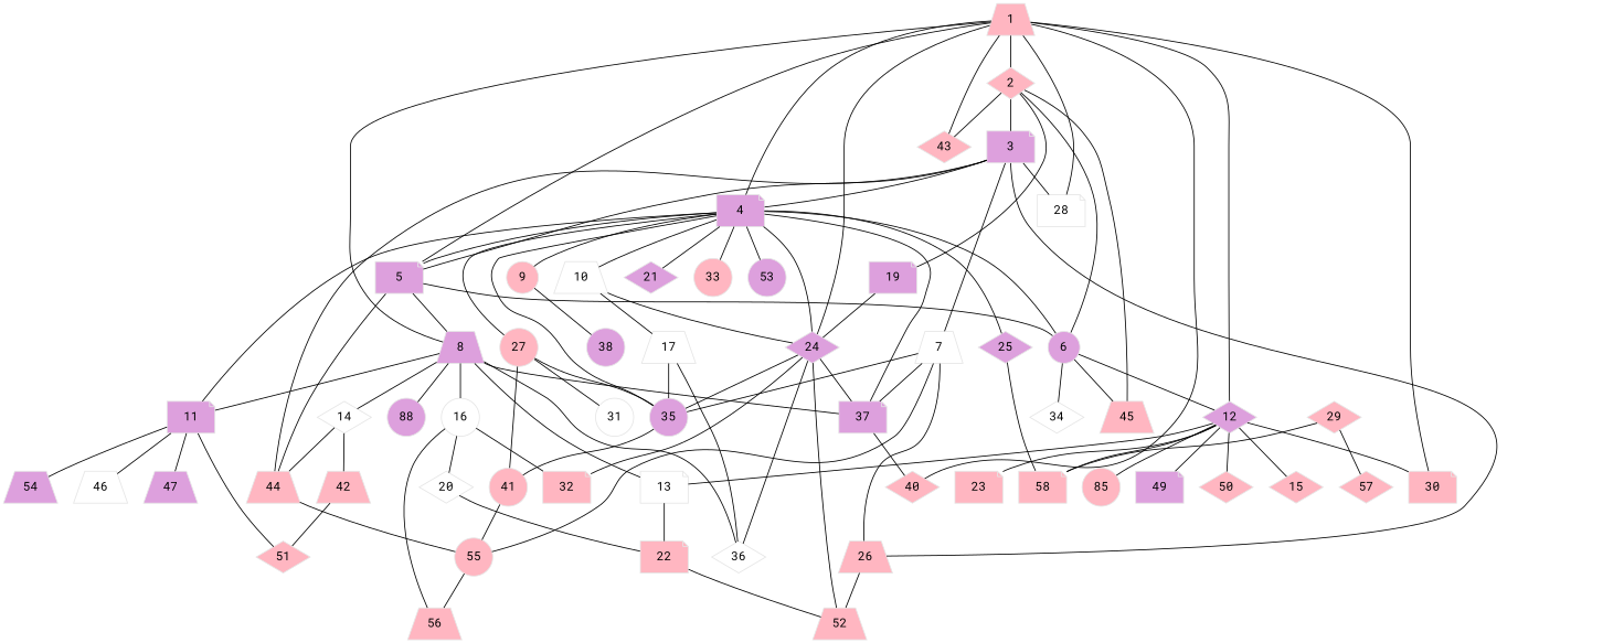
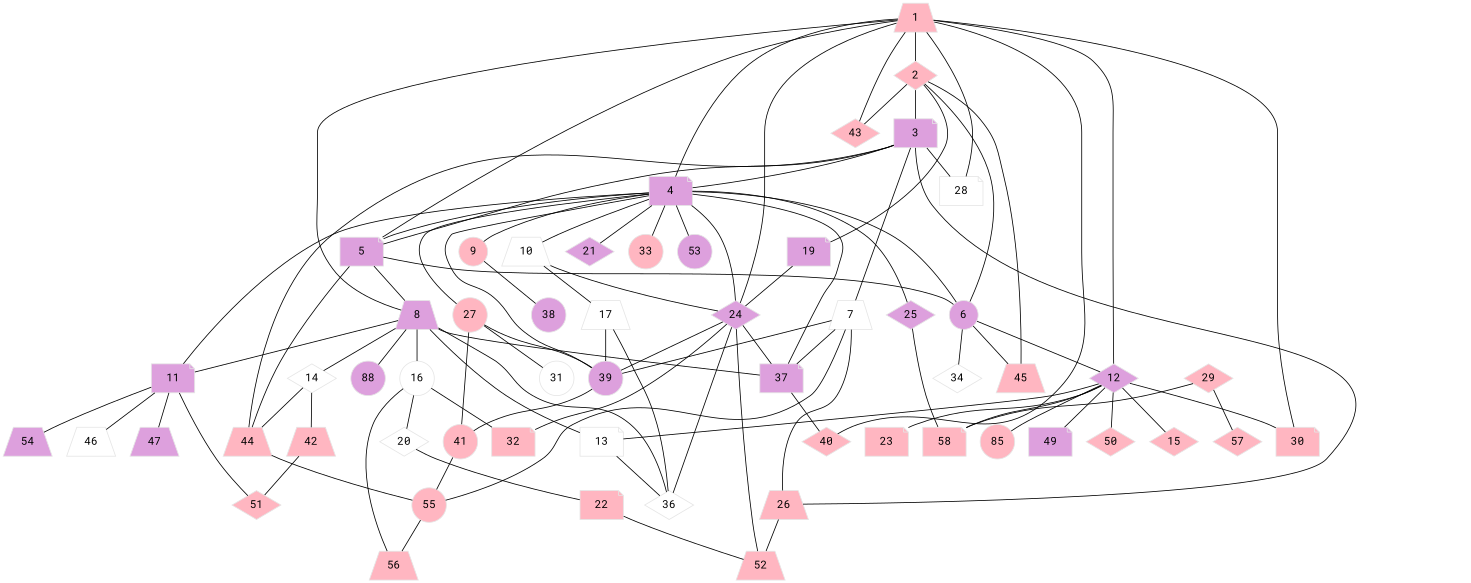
  graph {
    fontname="Roboto Mono"
    node [color=gray90 fillcolor=lightpink fontname="Roboto Mono" shape=diamond style=filled]
    edge [fontname="Roboto Mono" weight=1.0]
    1 [shape=trapezium]
    2
    4 [fillcolor=plum shape=note]
    5 [fillcolor=plum shape=note]
    8 [fillcolor=plum shape=trapezium]
    12 [fillcolor=plum]
    24 [fillcolor=plum]
    28 [fillcolor=white shape=note]
    30 [shape=note]
    40
    43
    3 [fillcolor=plum shape=note]
    6 [fillcolor=plum shape=circle]
    19 [fillcolor=plum shape=note]
    45 [shape=trapezium]
    9 [shape=circle]
    10 [fillcolor=white shape=trapezium]
    11 [fillcolor=plum shape=note]
    21 [fillcolor=plum]
    25 [fillcolor=plum]
    27 [shape=circle]
    33 [shape=circle]
    37 [fillcolor=plum shape=note]
-   39 [fillcolor=plum shape=circle label=35]
+   39 [fillcolor=plum shape=circle]
    53 [fillcolor=plum shape=circle]
    44 [shape=trapezium]
    13 [fillcolor=white shape=note]
    14 [fillcolor=white]
    16 [fillcolor=white shape=circle]
    n30 [fillcolor=plum label=88 shape=circle]
    36 [fillcolor=white]
    15
    23 [shape=note]
    n34 [label=85 shape=circle]
    49 [fillcolor=plum shape=note]
    50
    58 [shape=note]
    32 [shape=note]
    52 [shape=trapezium]
    7 [fillcolor=white shape=trapezium]
    26 [shape=trapezium]
    34 [fillcolor=white]
    55 [shape=circle]
    38 [fillcolor=plum shape=circle]
    17 [fillcolor=white shape=trapezium]
    46 [fillcolor=white shape=trapezium]
    47 [fillcolor=plum shape=trapezium]
    51
    54 [fillcolor=plum shape=trapezium]
    31 [fillcolor=white shape=circle]
    41 [shape=circle]
    56 [shape=trapezium]
    42 [shape=trapezium]
    20 [fillcolor=white]
    22 [shape=note]
    29
    57
    1 -- 2
    1 -- 4
    1 -- 5
    1 -- 8
    1 -- 12
    1 -- 24
    1 -- 28
    1 -- 30 [weight=2.0]
    1 -- 40
    1 -- 43
    2 -- 43 [weight=4.0]
    2 -- 3
    2 -- 6 [weight=2.0]
    2 -- 19
    2 -- 45
    4 -- 5
    4 -- 24
    4 -- 6
    4 -- 9
    4 -- 10
    4 -- 11
    4 -- 21
    4 -- 25
    4 -- 27
    4 -- 33
    4 -- 37
    4 -- 39
    4 -- 53
    5 -- 8
    5 -- 6
    5 -- 44 [weight=2.0]
    8 -- 11
    8 -- 37
    8 -- 13 [weight=6.0]
    8 -- 14
    8 -- 16
    8 -- n30
    8 -- 36
    12 -- 30
    12 -- 13
    12 -- 15
    12 -- 23
    12 -- n34
    12 -- 49
    12 -- 50
    12 -- 58
    24 -- 37
    24 -- 39
    24 -- 36
    24 -- 32
    24 -- 52
    3 -- 4 [weight=2.0]
    3 -- 5
    3 -- 28 [weight=6.0]
    3 -- 44
    3 -- 7
    3 -- 26
    6 -- 12
    6 -- 45
    6 -- 34 [weight=3.0]
    19 -- 24 [weight=2.0]
    9 -- 38
    10 -- 24
    10 -- 17
    11 -- 46
    11 -- 47
    11 -- 51
    11 -- 54
    25 -- 58
    27 -- 39
    27 -- 31
    27 -- 41
    37 -- 40
    39 -- 41
    44 -- 55
-   13 -- 22
+   13 -- 36
    14 -- 44
    14 -- 42
    16 -- 32
    16 -- 56
    16 -- 20
    7 -- 37
    7 -- 39
    7 -- 26
    7 -- 55
    26 -- 52 [weight=2.0]
    55 -- 56
    17 -- 39
    17 -- 36
    41 -- 55
    42 -- 51
    20 -- 22
    22 -- 52
    29 -- 58
    29 -- 57
  }
